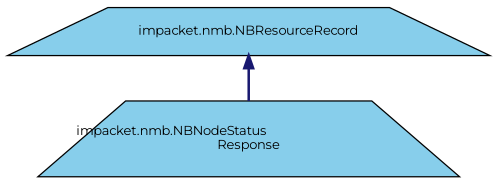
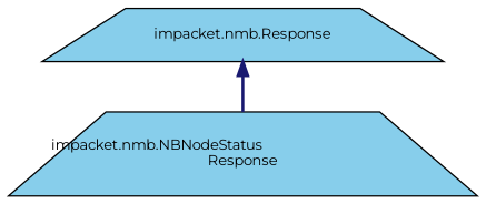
  digraph {
    fontname=Montserrat
    node [color=black fillcolor=skyblue fontname=Montserrat fontsize=10 shape=trapezium style=filled]
    n1 [fontcolor=black height=0.2 label="impacket.nmb.NBNodeStatus\lResponse" width=0.4]
-   n2 [height=0.2 label="impacket.nmb.NBResourceRecord" width=0.4]
+   n2 [height=0.2 label="impacket.nmb.Response" width=0.4]
    n2 -> n1 [color=midnightblue dir=back fontname=Montserrat fontsize=10 labelfontname=Helvetica labelfontsize=10 style=bold]
  }
